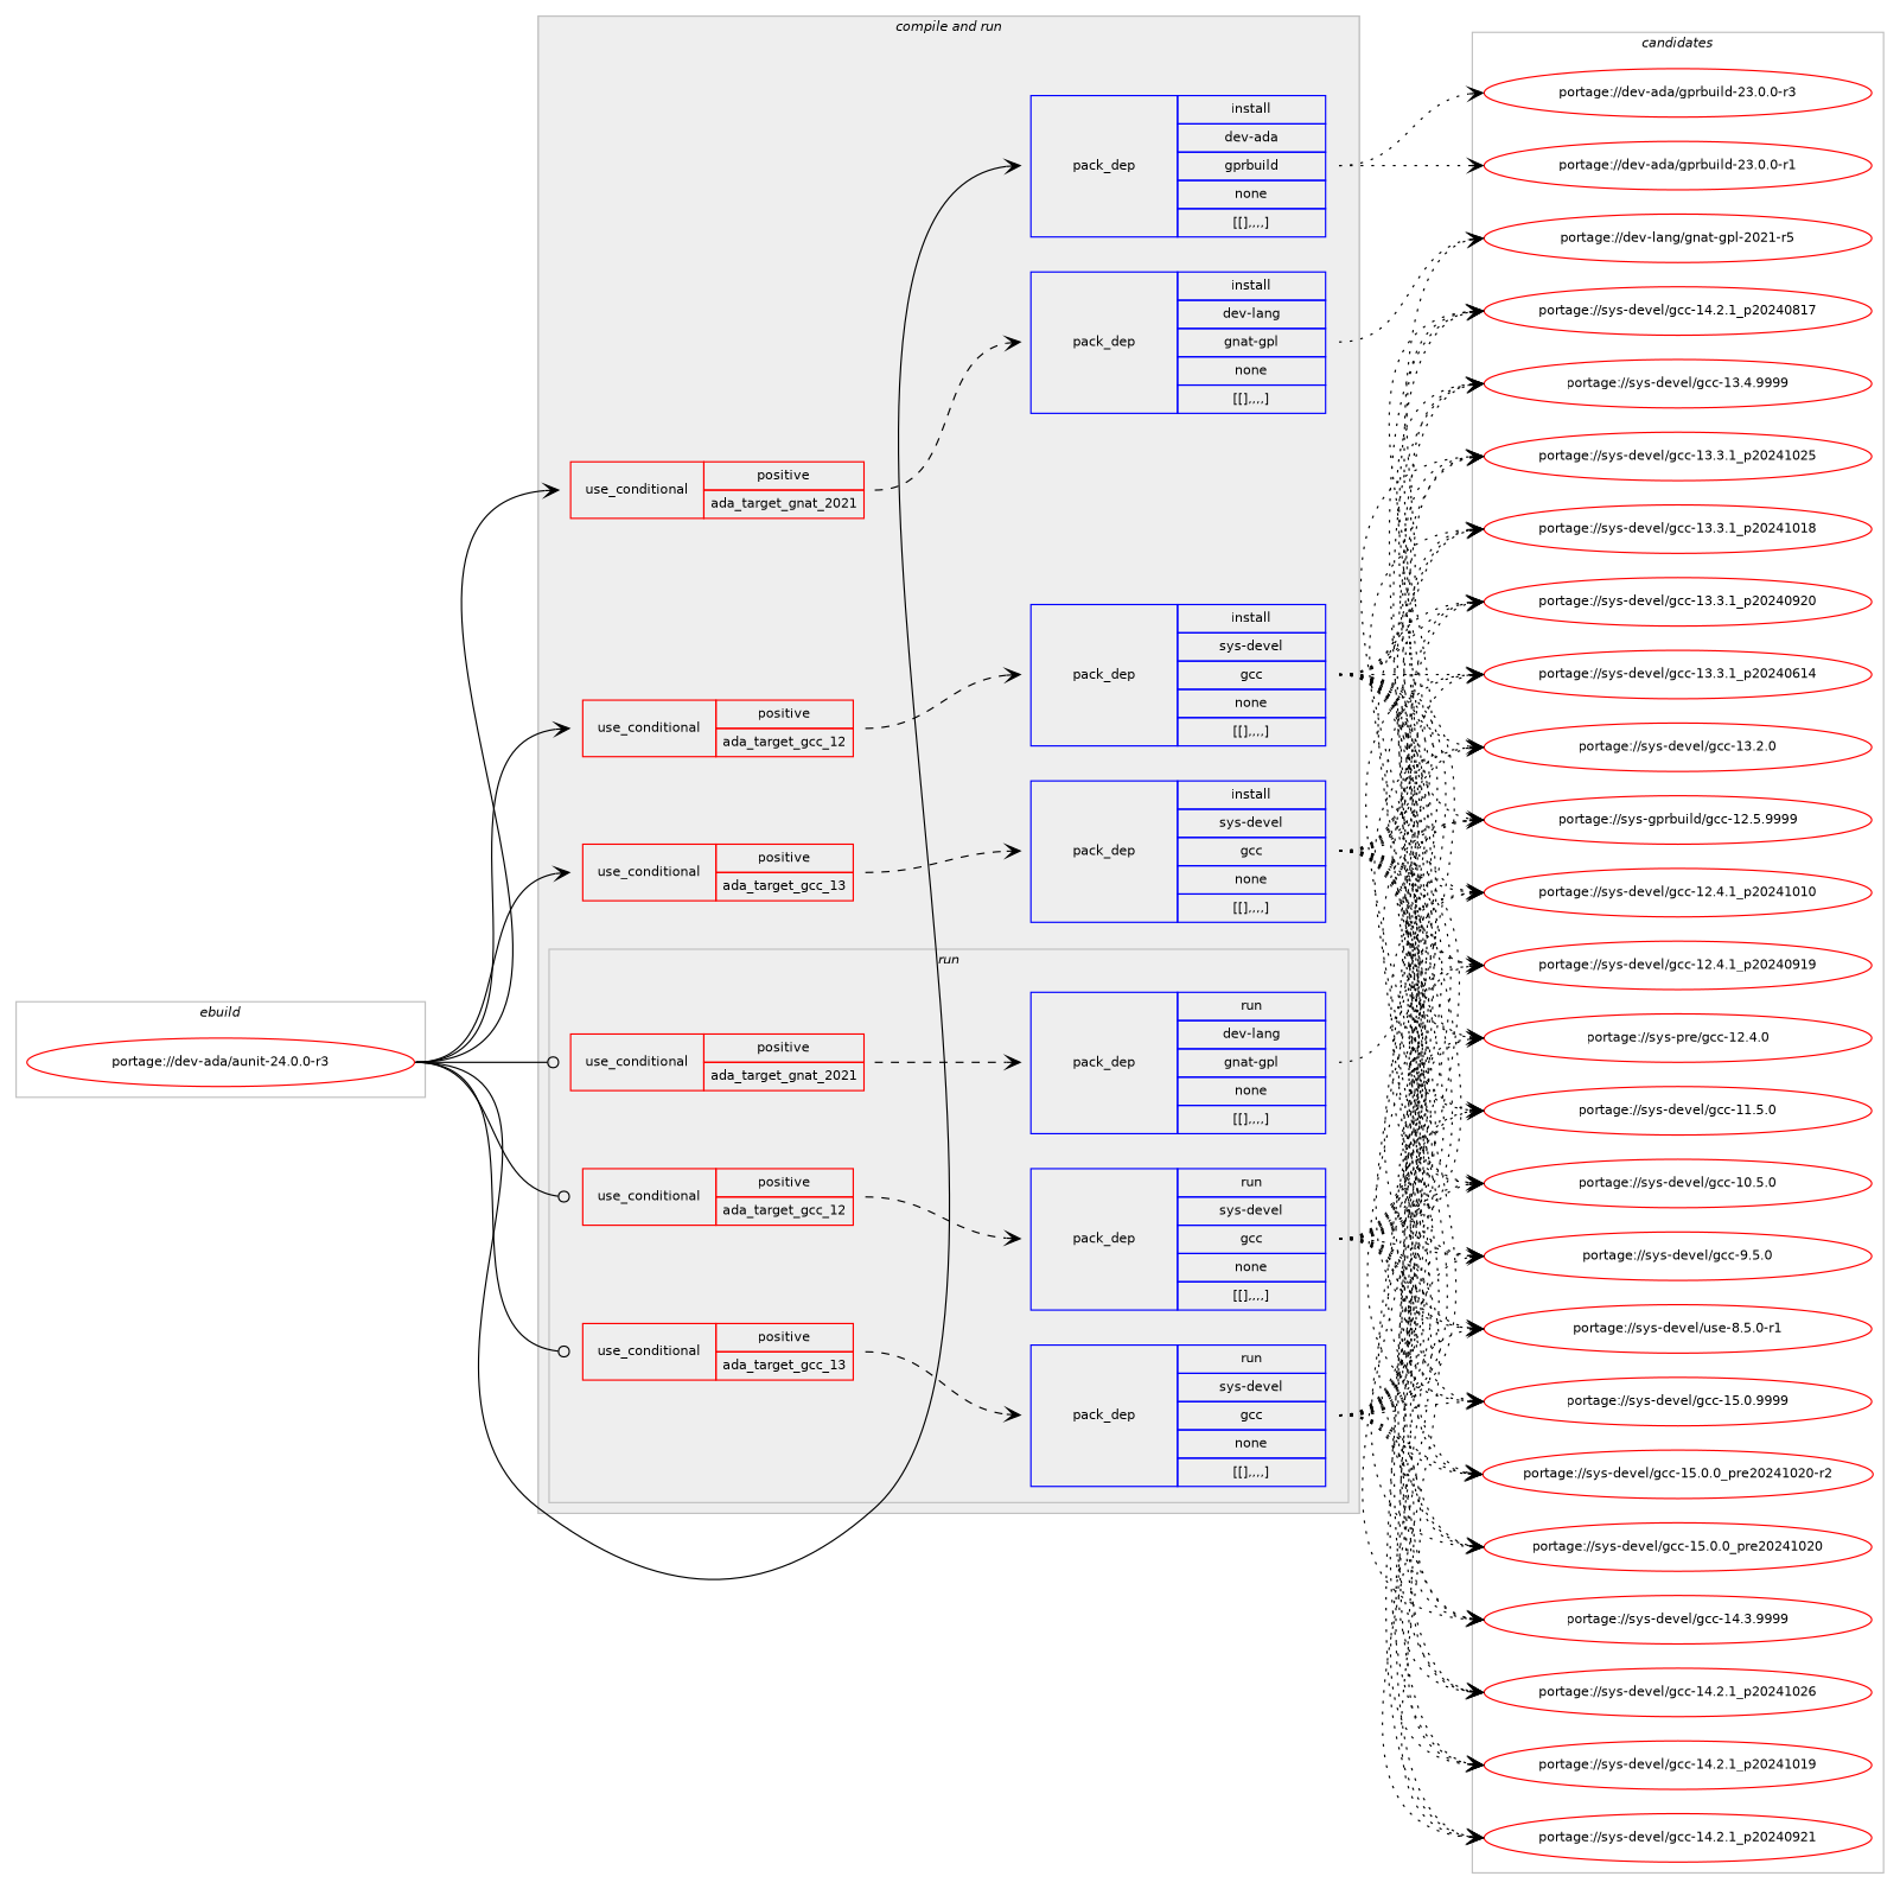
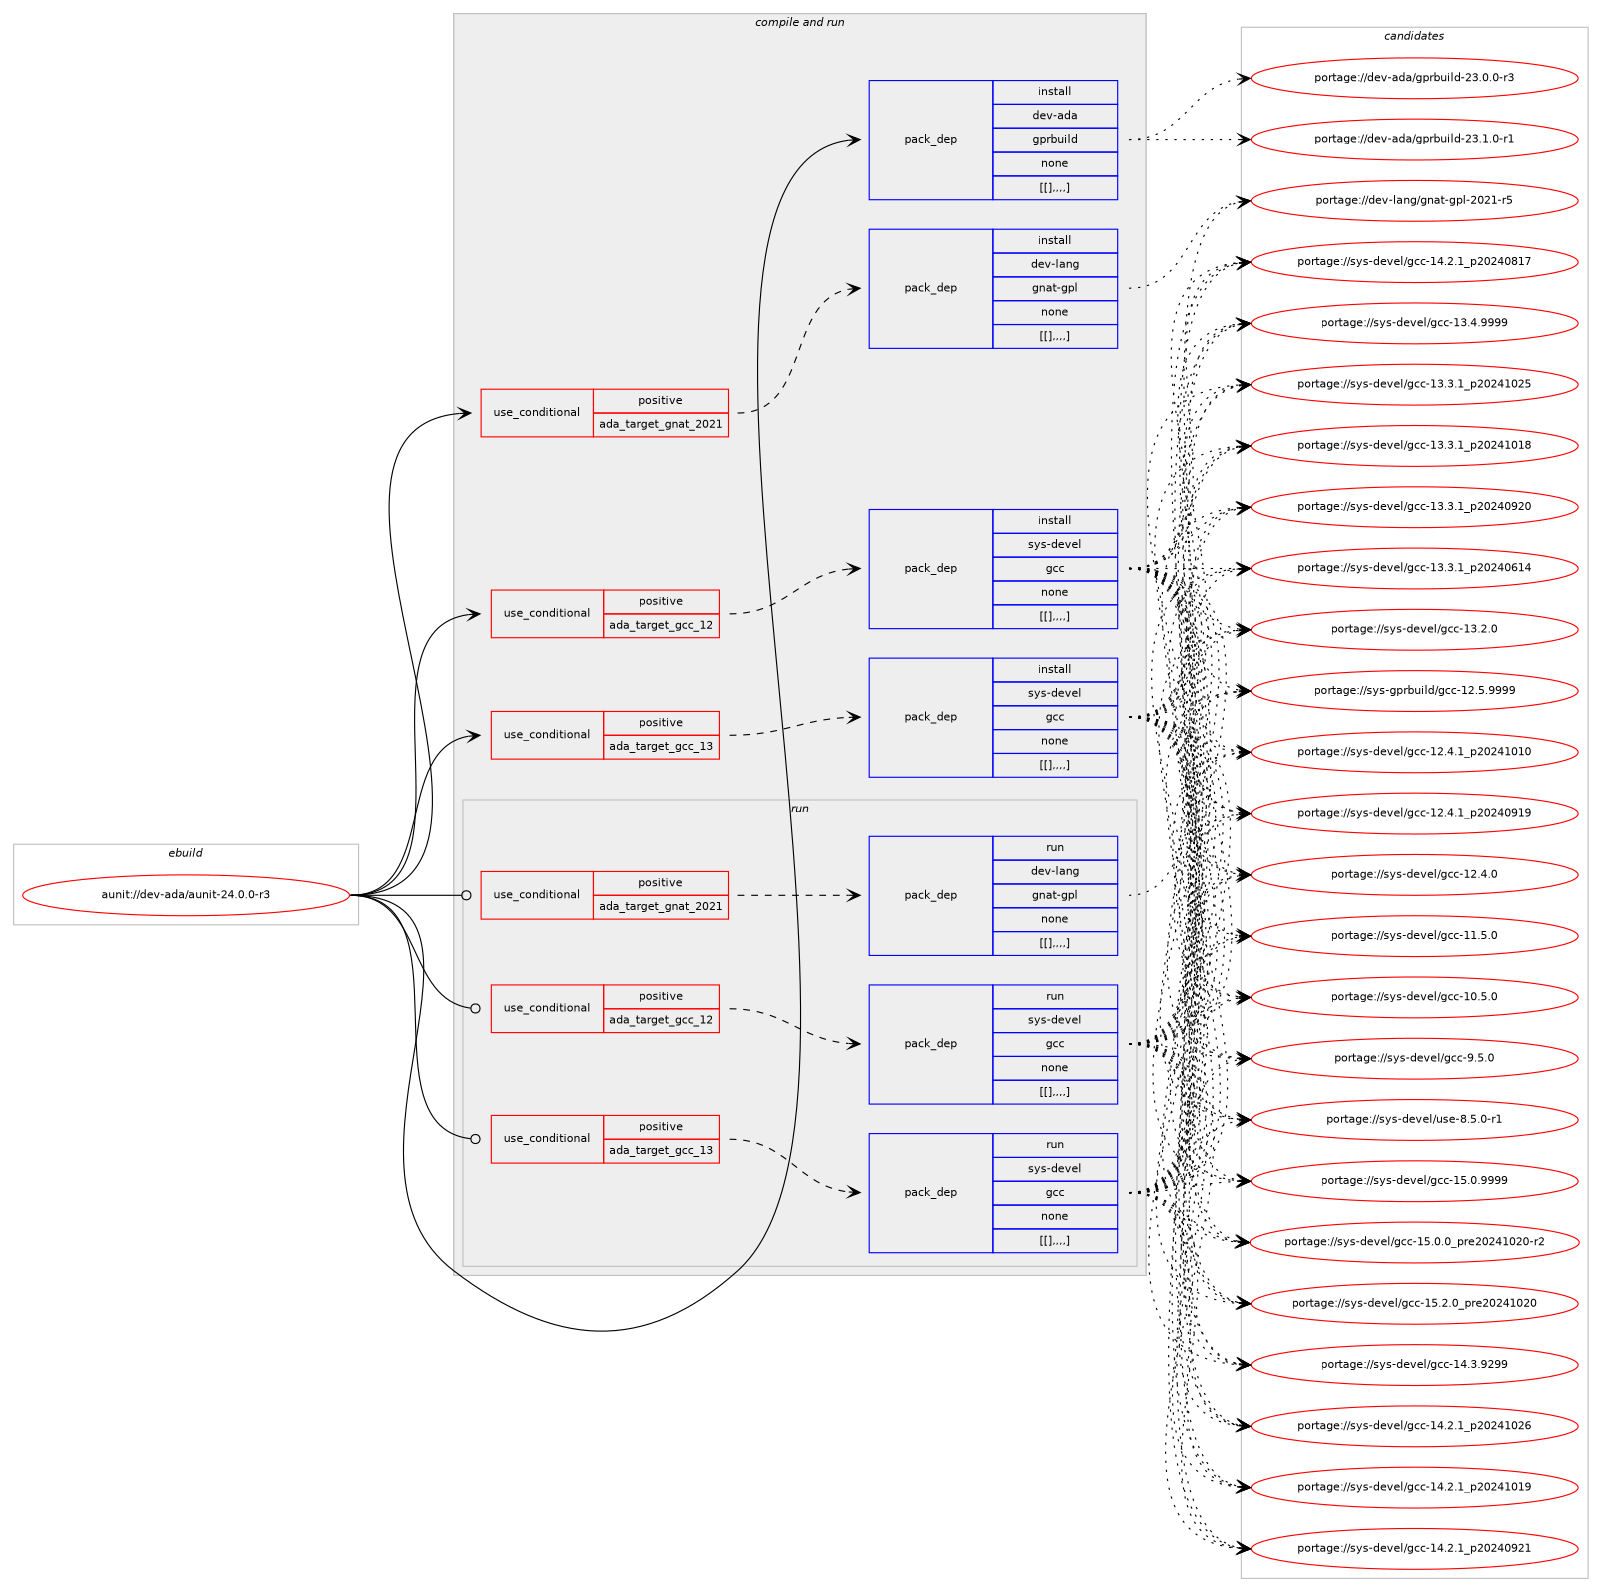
  digraph {
    compound=true
    concentrate=true
    fontname=Helvetica
    fontsize=10
    newrank=true
    rankdir=LR
    ranksep=1.5
    node [color=red fontname=Helvetica fontsize=10]
    edge [arrowhead=vee headport=w style=dotted tailport=e weight=100]
-   n1 [label="portage://dev-ada/aunit-24.0.0-r3" width=4]
+   n1 [label="aunit://dev-ada/aunit-24.0.0-r3" width=4]
    n2 [color=blue label=<<TABLE BORDER="0" CELLBORDER="1" CELLSPACING="0" CELLPADDING="4" WIDTH="220"><TR><TD ROWSPAN="6" CELLPADDING="30">pack_dep</TD></TR><TR><TD WIDTH="110">install</TD></TR><TR><TD>sys-devel</TD></TR><TR><TD>gcc</TD></TR><TR><TD>none</TD></TR><TR><TD>[[],,,,]</TD></TR></TABLE>> shape=none]
    n3 [label=<<TABLE BORDER="0" CELLBORDER="1" CELLSPACING="0" CELLPADDING="4"><TR><TD ROWSPAN="3" CELLPADDING="10">use_conditional</TD></TR><TR><TD>positive</TD></TR><TR><TD>ada_target_gcc_12</TD></TR></TABLE>> shape=none]
    n4 [color=blue label=<<TABLE BORDER="0" CELLBORDER="1" CELLSPACING="0" CELLPADDING="4" WIDTH="220"><TR><TD ROWSPAN="6" CELLPADDING="30">pack_dep</TD></TR><TR><TD WIDTH="110">install</TD></TR><TR><TD>sys-devel</TD></TR><TR><TD>gcc</TD></TR><TR><TD>none</TD></TR><TR><TD>[[],,,,]</TD></TR></TABLE>> shape=none]
    n5 [label=<<TABLE BORDER="0" CELLBORDER="1" CELLSPACING="0" CELLPADDING="4"><TR><TD ROWSPAN="3" CELLPADDING="10">use_conditional</TD></TR><TR><TD>positive</TD></TR><TR><TD>ada_target_gcc_13</TD></TR></TABLE>> shape=none]
    n6 [color=blue label=<<TABLE BORDER="0" CELLBORDER="1" CELLSPACING="0" CELLPADDING="4" WIDTH="220"><TR><TD ROWSPAN="6" CELLPADDING="30">pack_dep</TD></TR><TR><TD WIDTH="110">install</TD></TR><TR><TD>dev-lang</TD></TR><TR><TD>gnat-gpl</TD></TR><TR><TD>none</TD></TR><TR><TD>[[],,,,]</TD></TR></TABLE>> shape=none]
    n7 [label=<<TABLE BORDER="0" CELLBORDER="1" CELLSPACING="0" CELLPADDING="4"><TR><TD ROWSPAN="3" CELLPADDING="10">use_conditional</TD></TR><TR><TD>positive</TD></TR><TR><TD>ada_target_gnat_2021</TD></TR></TABLE>> shape=none]
    n8 [color=blue label=<<TABLE BORDER="0" CELLBORDER="1" CELLSPACING="0" CELLPADDING="4" WIDTH="220"><TR><TD ROWSPAN="6" CELLPADDING="30">pack_dep</TD></TR><TR><TD WIDTH="110">install</TD></TR><TR><TD>dev-ada</TD></TR><TR><TD>gprbuild</TD></TR><TR><TD>none</TD></TR><TR><TD>[[],,,,]</TD></TR></TABLE>> shape=none]
    n9 [color=blue label=<<TABLE BORDER="0" CELLBORDER="1" CELLSPACING="0" CELLPADDING="4" WIDTH="220"><TR><TD ROWSPAN="6" CELLPADDING="30">pack_dep</TD></TR><TR><TD WIDTH="110">run</TD></TR><TR><TD>sys-devel</TD></TR><TR><TD>gcc</TD></TR><TR><TD>none</TD></TR><TR><TD>[[],,,,]</TD></TR></TABLE>> shape=none]
    n10 [label=<<TABLE BORDER="0" CELLBORDER="1" CELLSPACING="0" CELLPADDING="4"><TR><TD ROWSPAN="3" CELLPADDING="10">use_conditional</TD></TR><TR><TD>positive</TD></TR><TR><TD>ada_target_gcc_12</TD></TR></TABLE>> shape=none]
    n11 [color=blue label=<<TABLE BORDER="0" CELLBORDER="1" CELLSPACING="0" CELLPADDING="4" WIDTH="220"><TR><TD ROWSPAN="6" CELLPADDING="30">pack_dep</TD></TR><TR><TD WIDTH="110">run</TD></TR><TR><TD>sys-devel</TD></TR><TR><TD>gcc</TD></TR><TR><TD>none</TD></TR><TR><TD>[[],,,,]</TD></TR></TABLE>> shape=none]
    n12 [label=<<TABLE BORDER="0" CELLBORDER="1" CELLSPACING="0" CELLPADDING="4"><TR><TD ROWSPAN="3" CELLPADDING="10">use_conditional</TD></TR><TR><TD>positive</TD></TR><TR><TD>ada_target_gcc_13</TD></TR></TABLE>> shape=none]
    n13 [color=blue label=<<TABLE BORDER="0" CELLBORDER="1" CELLSPACING="0" CELLPADDING="4" WIDTH="220"><TR><TD ROWSPAN="6" CELLPADDING="30">pack_dep</TD></TR><TR><TD WIDTH="110">run</TD></TR><TR><TD>dev-lang</TD></TR><TR><TD>gnat-gpl</TD></TR><TR><TD>none</TD></TR><TR><TD>[[],,,,]</TD></TR></TABLE>> shape=none]
    n14 [label=<<TABLE BORDER="0" CELLBORDER="1" CELLSPACING="0" CELLPADDING="4"><TR><TD ROWSPAN="3" CELLPADDING="10">use_conditional</TD></TR><TR><TD>positive</TD></TR><TR><TD>ada_target_gnat_2021</TD></TR></TABLE>> shape=none]
    n15 [label="portage://sys-devel/gcc-15.0.9999" width=4]
    n16 [label="portage://sys-devel/gcc-15.0.0_pre20241020-r2" width=4]
-   n17 [label="portage://sys-devel/gcc-15.0.0_pre20241020" width=4]
-   n18 [label="portage://sys-devel/gcc-14.3.9999" width=4]
+   n17 [label="portage://sys-devel/gcc-15.2.0_pre20241020" width=4]
+   n18 [label="portage://sys-devel/gcc-14.3.9299" width=4]
    n19 [label="portage://sys-devel/gcc-14.2.1_p20241026" width=4]
    n20 [label="portage://sys-devel/gcc-14.2.1_p20241019" width=4]
    n21 [label="portage://sys-devel/gcc-14.2.1_p20240921" width=4]
    n22 [label="portage://sys-devel/gcc-14.2.1_p20240817" width=4]
    n23 [label="portage://sys-devel/gcc-13.4.9999" width=4]
    n24 [label="portage://sys-devel/gcc-13.3.1_p20241025" width=4]
    n25 [label="portage://sys-devel/gcc-13.3.1_p20241018" width=4]
    n26 [label="portage://sys-devel/gcc-13.3.1_p20240920" width=4]
    n27 [label="portage://sys-devel/gcc-13.3.1_p20240614" width=4]
    n28 [label="portage://sys-devel/gcc-13.2.0" width=4]
    n29 [label="portage://sys-gprbuild/gcc-12.5.9999" width=4]
    n30 [label="portage://sys-devel/gcc-12.4.1_p20241010" width=4]
    n31 [label="portage://sys-devel/gcc-12.4.1_p20240919" width=4]
-   n32 [label="portage://sys-pre/gcc-12.4.0" width=4]
+   n32 [label="portage://sys-devel/gcc-12.4.0" width=4]
    n33 [label="portage://sys-devel/gcc-11.5.0" width=4]
    n34 [label="portage://sys-devel/gcc-10.5.0" width=4]
    n35 [label="portage://sys-devel/gcc-9.5.0" width=4]
    n36 [label="portage://sys-devel/use-8.5.0-r1" width=4]
    n37 [label="portage://dev-lang/gnat-gpl-2021-r5" width=4]
    n38 [label="portage://dev-ada/gprbuild-23.0.0-r3" width=4]
-   n39 [label="portage://dev-ada/gprbuild-23.0.0-r1" width=4]
+   n39 [label="portage://dev-ada/gprbuild-23.1.0-r1" width=4]
    subgraph cluster_1 {
      color=gray
      label=<<i>ebuild</i>>
      n1
    }
    subgraph cluster_2 {
      color=gray
      label=<<i>dependencies</i>>
      subgraph cluster_3 {
        color=gray
        fillcolor="#eeeeee"
        label=<<i>compile</i>>
        style=filled
        subgraph sub_4 {
          color=gray
          fillcolor="#eeeeee"
          label=<<i>compile</i>>
          style=filled
          n3
          subgraph sub_5 {
            color=gray
            fillcolor="#eeeeee"
            label=<<i>compile</i>>
            style=filled
            n2
          }
        }
        subgraph sub_6 {
          color=gray
          fillcolor="#eeeeee"
          label=<<i>compile</i>>
          style=filled
          n5
          subgraph sub_7 {
            color=gray
            fillcolor="#eeeeee"
            label=<<i>compile</i>>
            style=filled
            n4
          }
        }
        subgraph sub_8 {
          color=gray
          fillcolor="#eeeeee"
          label=<<i>compile</i>>
          style=filled
          n7
          subgraph sub_9 {
            color=gray
            fillcolor="#eeeeee"
            label=<<i>compile</i>>
            style=filled
            n6
          }
        }
        subgraph sub_10 {
          color=gray
          fillcolor="#eeeeee"
          label=<<i>compile</i>>
          style=filled
          n8
        }
      }
      subgraph cluster_11 {
        color=gray
        fillcolor="#eeeeee"
        label=<<i>compile and run</i>>
        style=filled
      }
      subgraph cluster_12 {
        color=gray
        fillcolor="#eeeeee"
        label=<<i>run</i>>
        style=filled
        subgraph sub_13 {
          color=gray
          fillcolor="#eeeeee"
          label=<<i>run</i>>
          style=filled
          n10
          subgraph sub_14 {
            color=gray
            fillcolor="#eeeeee"
            label=<<i>run</i>>
            style=filled
            n9
          }
        }
        subgraph sub_15 {
          color=gray
          fillcolor="#eeeeee"
          label=<<i>run</i>>
          style=filled
          n12
          subgraph sub_16 {
            color=gray
            fillcolor="#eeeeee"
            label=<<i>run</i>>
            style=filled
            n11
          }
        }
        subgraph sub_17 {
          color=gray
          fillcolor="#eeeeee"
          label=<<i>run</i>>
          style=filled
          n14
          subgraph sub_18 {
            color=gray
            fillcolor="#eeeeee"
            label=<<i>run</i>>
            style=filled
            n13
          }
        }
      }
    }
    subgraph cluster_19 {
      color=gray
      label=<<i>candidates</i>>
      rank=same
      subgraph sub_20 {
        color=black
        label=<<i>candidates</i>>
        nodesep=1
        rank=same
        n15
        n16
        n17
        n18
        n19
        n20
        n21
        n22
        n23
        n24
        n25
        n26
        n27
        n28
        n29
        n30
        n31
        n32
        n33
        n34
        n35
        n36
      }
      subgraph sub_21 {
        color=black
        label=<<i>candidates</i>>
        nodesep=1
        rank=same
        n15
        n16
        n17
        n18
        n19
        n20
        n21
        n22
        n23
        n24
        n25
        n26
        n27
        n28
        n29
        n30
        n31
        n32
        n33
        n34
        n35
        n36
      }
      subgraph sub_22 {
        color=black
        label=<<i>candidates</i>>
        nodesep=1
        rank=same
        n37
      }
      subgraph sub_23 {
        color=black
        label=<<i>candidates</i>>
        nodesep=1
        rank=same
        n38
        n39
      }
      subgraph sub_24 {
        color=black
        label=<<i>candidates</i>>
        nodesep=1
        rank=same
        n15
        n16
        n17
        n18
        n19
        n20
        n21
        n22
        n23
        n24
        n25
        n26
        n27
        n28
        n29
        n30
        n31
        n32
        n33
        n34
        n35
        n36
      }
      subgraph sub_25 {
        color=black
        label=<<i>candidates</i>>
        nodesep=1
        rank=same
        n15
        n16
        n17
        n18
        n19
        n20
        n21
        n22
        n23
        n24
        n25
        n26
        n27
        n28
        n29
        n30
        n31
        n32
        n33
        n34
        n35
        n36
      }
      subgraph sub_26 {
        color=black
        label=<<i>candidates</i>>
        nodesep=1
        rank=same
        n37
      }
    }
    n1 -> n3 [style=solid weight=20]
    n1 -> n5 [style=solid weight=20]
    n1 -> n7 [style=solid weight=20]
    n1 -> n8 [style=solid weight=20]
    n1 -> n10 [arrowhead=odot style=solid weight=20]
    n1 -> n12 [arrowhead=odot style=solid weight=20]
    n1 -> n14 [arrowhead=odot style=solid weight=20]
    n2 -> n15
    n2 -> n16
    n2 -> n17
    n2 -> n18
    n2 -> n19
    n2 -> n20
    n2 -> n21
    n2 -> n22
    n2 -> n23
    n2 -> n24
    n2 -> n25
    n2 -> n26
    n2 -> n27
    n2 -> n28
    n2 -> n29
    n2 -> n30
    n2 -> n31
    n2 -> n32
    n2 -> n33
    n2 -> n34
    n2 -> n35
    n2 -> n36
    n3 -> n2 [style=dashed weight=20]
    n4 -> n15
    n4 -> n16
    n4 -> n17
    n4 -> n18
    n4 -> n19
    n4 -> n20
    n4 -> n21
    n4 -> n22
    n4 -> n23
    n4 -> n24
    n4 -> n25
    n4 -> n26
    n4 -> n27
    n4 -> n28
    n4 -> n29
    n4 -> n30
    n4 -> n31
    n4 -> n32
    n4 -> n33
    n4 -> n34
    n4 -> n35
    n4 -> n36
    n5 -> n4 [style=dashed weight=20]
    n6 -> n37
    n7 -> n6 [style=dashed weight=20]
    n8 -> n38
    n8 -> n39
    n9 -> n15
    n9 -> n16
    n9 -> n17
    n9 -> n18
    n9 -> n19
    n9 -> n20
    n9 -> n21
    n9 -> n22
    n9 -> n23
    n9 -> n24
    n9 -> n25
    n9 -> n26
    n9 -> n27
    n9 -> n28
    n9 -> n29
    n9 -> n30
    n9 -> n31
    n9 -> n32
    n9 -> n33
    n9 -> n34
    n9 -> n35
    n9 -> n36
    n10 -> n9 [style=dashed weight=20]
    n11 -> n15
    n11 -> n16
    n11 -> n17
    n11 -> n18
    n11 -> n19
    n11 -> n20
    n11 -> n21
    n11 -> n22
    n11 -> n23
    n11 -> n24
    n11 -> n25
    n11 -> n26
    n11 -> n27
    n11 -> n28
    n11 -> n29
    n11 -> n30
    n11 -> n31
    n11 -> n32
    n11 -> n33
    n11 -> n34
    n11 -> n35
    n11 -> n36
    n12 -> n11 [style=dashed weight=20]
    n13 -> n37
    n14 -> n13 [style=dashed weight=20]
  }
